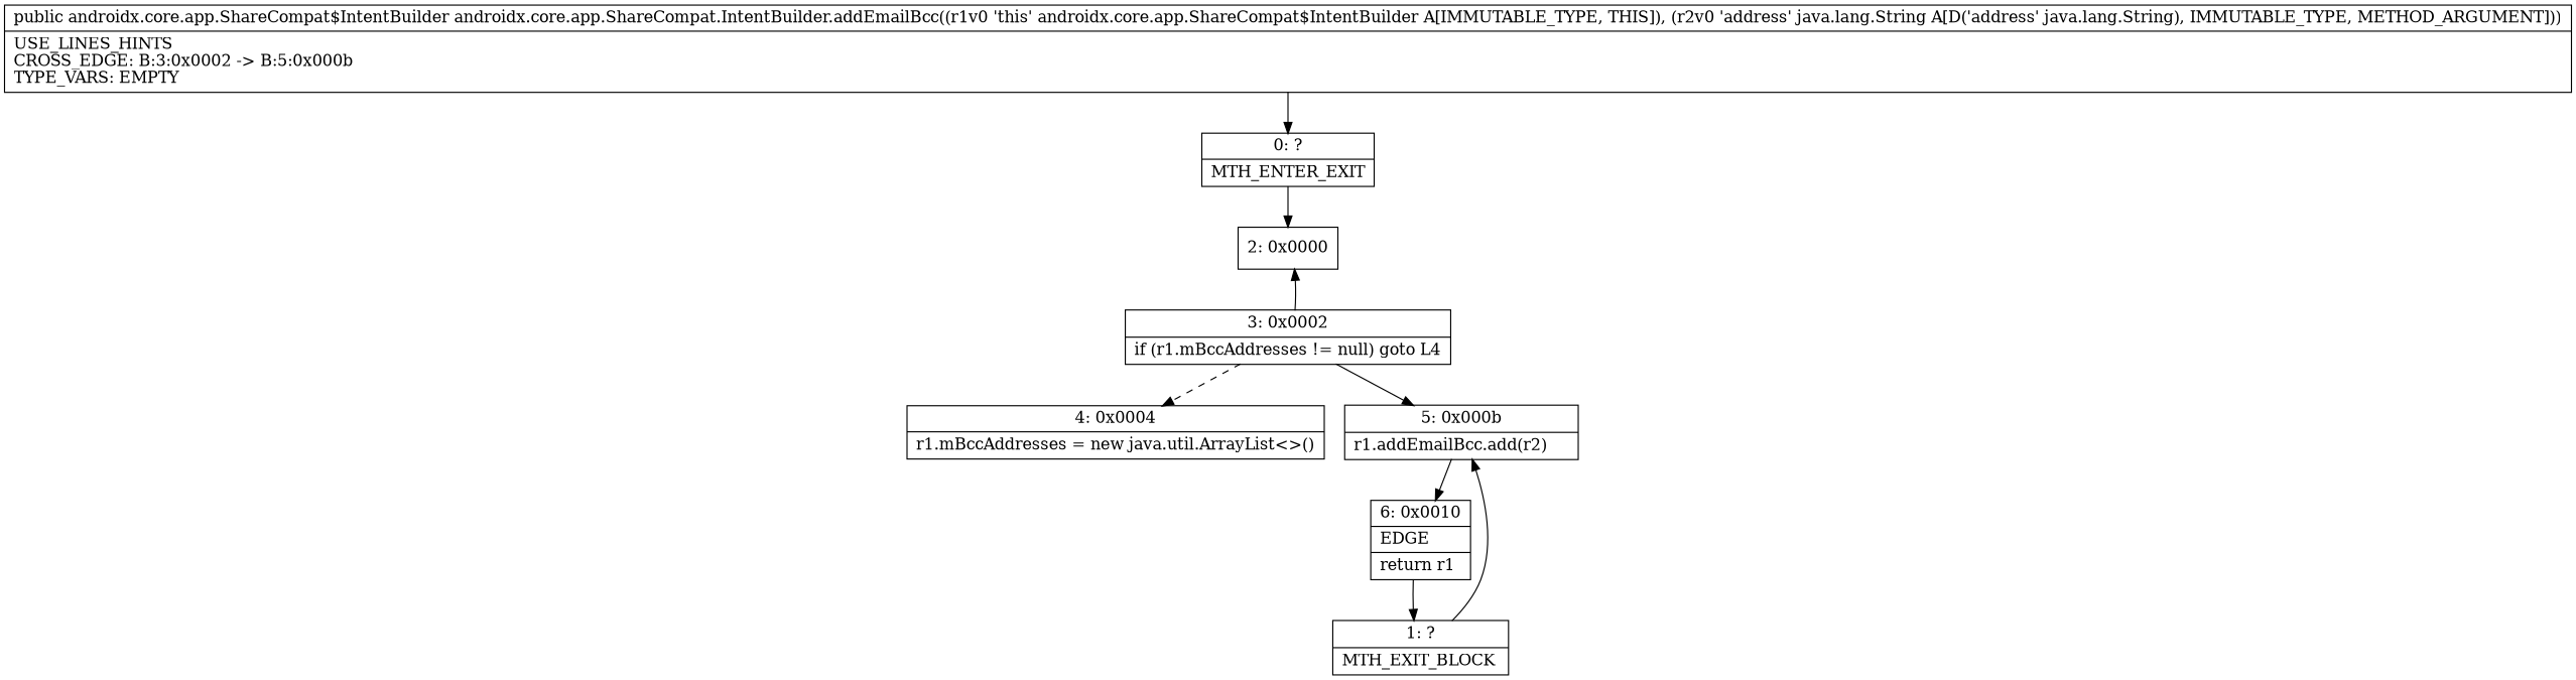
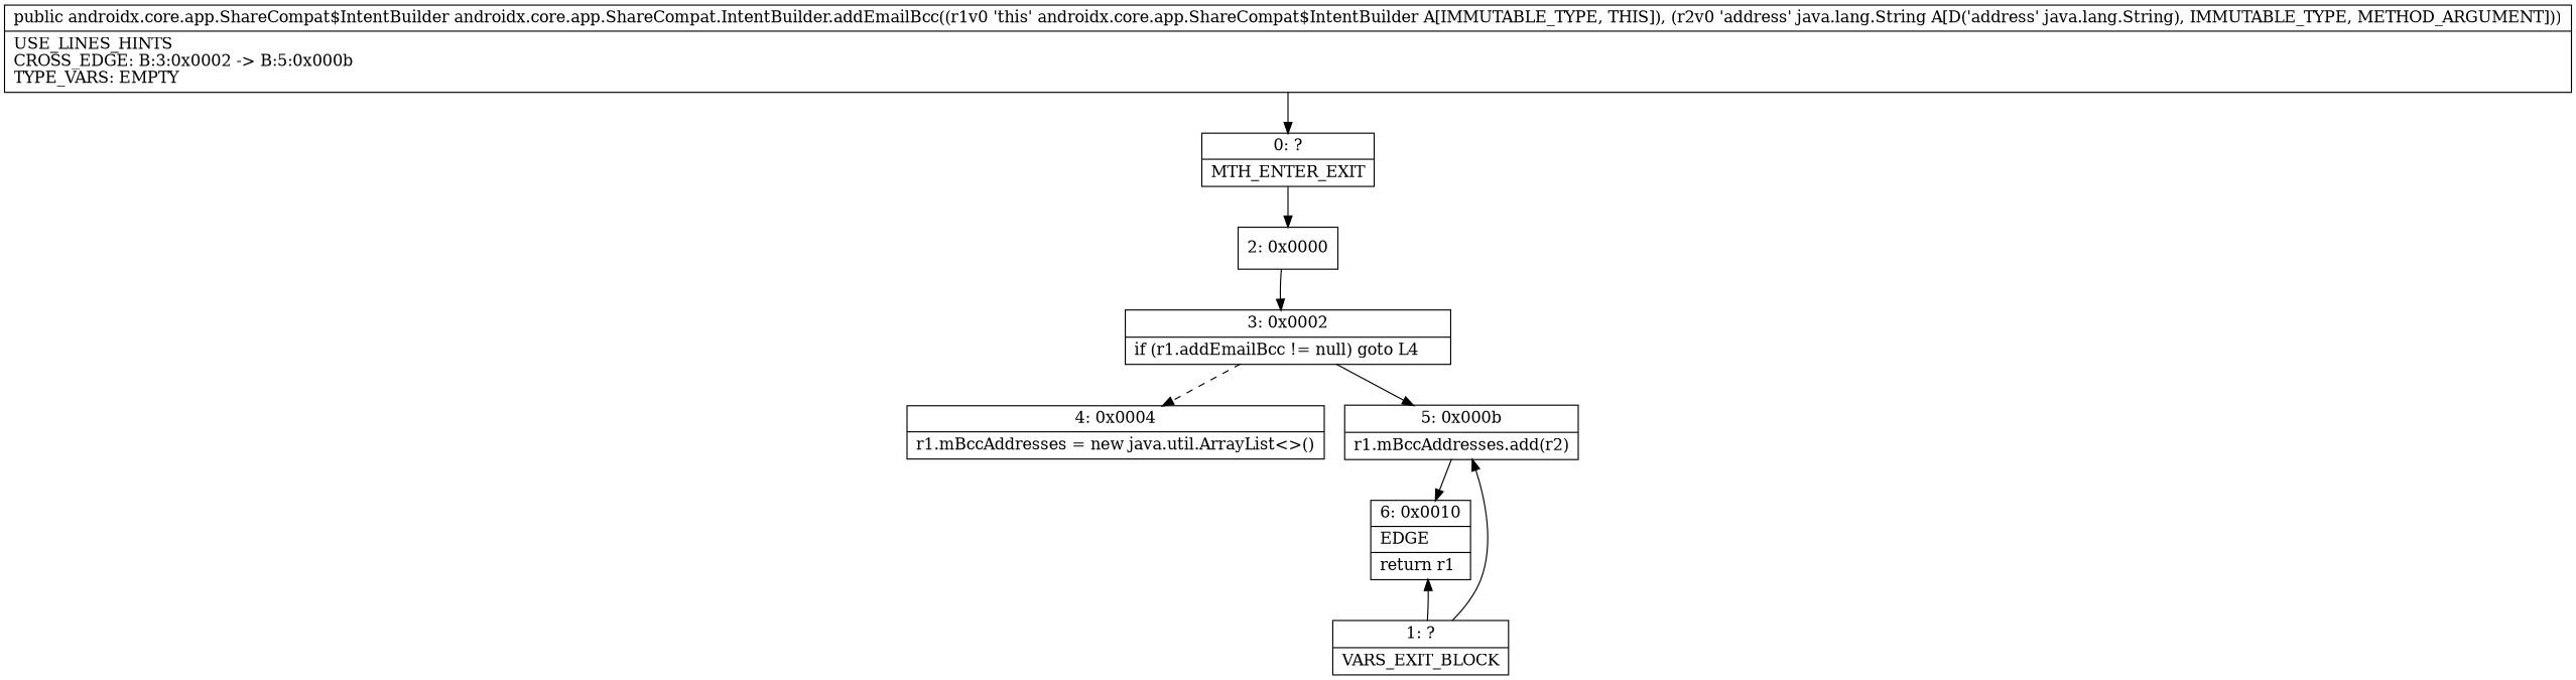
  digraph {
    node [shape=record]
    n1 [label="{0\:\ ?|MTH_ENTER_EXIT\l}"]
    n2 [label="{2\:\ 0x0000}"]
-   n3 [label="{3\:\ 0x0002|if (r1.mBccAddresses != null) goto L4\l}"]
+   n3 [label="{3\:\ 0x0002|if (r1.addEmailBcc != null) goto L4\l}"]
    n4 [label="{4\:\ 0x0004|r1.mBccAddresses = new java.util.ArrayList\<\>()\l}"]
-   n5 [label="{5\:\ 0x000b|r1.addEmailBcc.add(r2)\l}"]
+   n5 [label="{5\:\ 0x000b|r1.mBccAddresses.add(r2)\l}"]
    n6 [label="{6\:\ 0x0010|EDGE\l|return r1\l}"]
-   n7 [label="{1\:\ ?|MTH_EXIT_BLOCK\l}"]
+   n7 [label="{1\:\ ?|VARS_EXIT_BLOCK\l}"]
    n8 [label="{public androidx.core.app.ShareCompat$IntentBuilder androidx.core.app.ShareCompat.IntentBuilder.addEmailBcc((r1v0 'this' androidx.core.app.ShareCompat$IntentBuilder A[IMMUTABLE_TYPE, THIS]), (r2v0 'address' java.lang.String A[D('address' java.lang.String), IMMUTABLE_TYPE, METHOD_ARGUMENT]))  | USE_LINES_HINTS\lCROSS_EDGE: B:3:0x0002 \-\> B:5:0x000b\lTYPE_VARS: EMPTY\l}"]
    n1 -> n2
-   n3 -> n2
+   n2 -> n3
    n3 -> n4 [style=dashed]
    n3 -> n5
    n5 -> n6
-   n6 -> n7
+   n7 -> n6
    n7 -> n5
    n8 -> n1
  }
